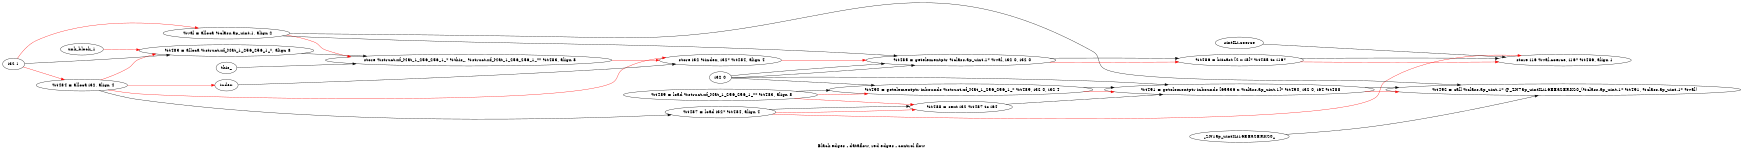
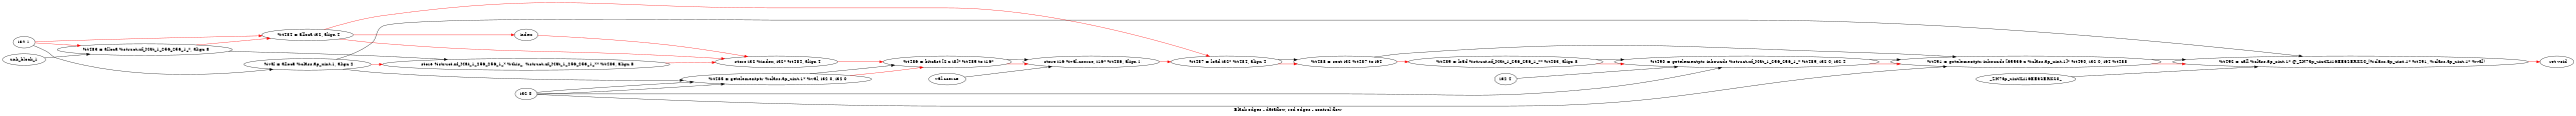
  digraph {
    compound=true
    label="Black edges - dataflow, red edges - control flow"
    rankdir=LR
    n1 [label="  %t483 = alloca %struct.xf_Mat_1_256_256_1_*, align 8"]
    n2 [label="  %t484 = alloca i32, align 4"]
    n3 [label="  store %struct.xf_Mat_1_256_256_1_* %this_, %struct.xf_Mat_1_256_256_1_** %t483, align 8"]
    n4 [label="  store i32 %index, i32* %t484, align 4"]
    n5 [label="  %t487 = load i32* %t484, align 4"]
    index
    n7 [label="  %t489 = load %struct.xf_Mat_1_256_256_1_** %t483, align 8"]
    n8 [label="  %t490 = getelementptr inbounds %struct.xf_Mat_1_256_256_1_* %t489, i32 0, i32 4"]
    n9 [label="  %val = alloca %class.ap_uint.1, align 2"]
    n10 [label="  %t485 = getelementptr %class.ap_uint.1* %val, i32 0, i32 0"]
    n11 [label="  %t492 = call %class.ap_uint.1* @_ZN7ap_uintILi16EEaSERKS0_(%class.ap_uint.1* %t491, %class.ap_uint.1* %val)"]
    n12 [label="  %t488 = sext i32 %t487 to i64"]
    n13 [label="  %t486 = bitcast [2 x i8]* %t485 to i16*"]
+   n14 [label="  ret void"]
    n15 [label="  store i16 %val.coerce, i16* %t486, align 1"]
    n16 [label="  %t491 = getelementptr inbounds [65536 x %class.ap_uint.1]* %t490, i32 0, i64 %t488"]
    unk_block_1
    "i32 1"
-   this_
    "i32 0"
-   "val.coerce" [label="uintILi.coerce"]
-   _ZN7ap_uintILi16EEaSERKS0_ [label=_ZN1ap_uintILi16EEaSERKS0_]
-   n2 -> n1 [color=red weight=2]
+   "val.coerce"
+   "i32 4"
+   _ZN7ap_uintILi16EEaSERKS0_
+   n1 -> n2 [color=red weight=2]
    n1 -> n3
    n2 -> n4 [color=red]
-   n2 -> n5
+   n2 -> n5 [color=red]
    n2 -> index [color=red weight=2]
    n3 -> n4 [color=red weight=2]
-   n4 -> n10 [color=red weight=2]
+   n4 -> n13 [color=red weight=2]
    n5 -> n12 [color=red weight=2]
    n5 -> n12
-   index -> n4
+   index -> n4 [color=red]
    n7 -> n8 [color=red weight=2]
    n7 -> n8
    n8 -> n16 [color=red weight=2]
    n8 -> n16
    n9 -> n3 [color=red weight=2]
    n9 -> n10
    n9 -> n11
    n10 -> n13 [color=red weight=2]
    n10 -> n13
-   n7 -> n12 [color=red weight=2]
+   n11 -> n14 [color=red weight=2]
+   n12 -> n7 [color=red weight=2]
    n12 -> n16
    n13 -> n15 [color=red weight=2]
    n13 -> n15
-   n5 -> n15 [color=red weight=2]
+   n15 -> n5 [color=red weight=2]
    n16 -> n11 [color=red weight=2]
    n16 -> n11
-   unk_block_1 -> n1 [color=red]
-   "i32 1" -> n1
+   unk_block_1 -> n1 [color=black]
+   "i32 1" -> n1 [color=red]
    "i32 1" -> n2 [color=red]
-   "i32 1" -> n9 [color=red]
-   this_ -> n3
+   "i32 1" -> n9
    "i32 0" -> n8
    "i32 0" -> n10
    "i32 0" -> n10
    "i32 0" -> n16
    "val.coerce" -> n15
+   "i32 4" -> n8
    _ZN7ap_uintILi16EEaSERKS0_ -> n11
  }
